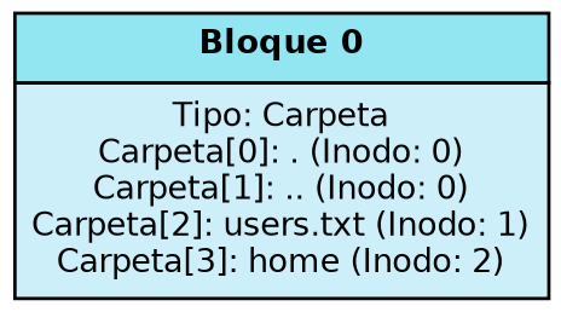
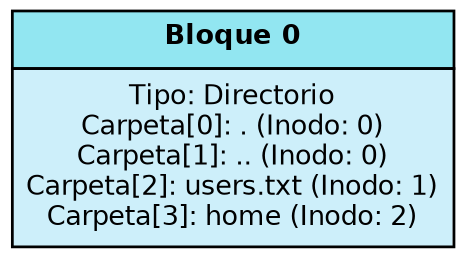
  digraph {
    bgcolor="#ffffff"
    pencolor="#333333"
    penwidth=2.0
    rankdir=LR
    style=rounded
    fontname="DejaVu Sans"
-   n1 [fontname="DejaVu Sans" fontsize=10 label=<             <TABLE BORDER="0" CELLBORDER="1" CELLSPACING="0" CELLPADDING="4" BGCOLOR="#CDEFFA">                 <TR><TD COLSPAN="1" BGCOLOR="#92E6F1"><B>Bloque 0</B></TD></TR>                 <TR><TD ALIGN="LEFT">Tipo: Carpeta<br/>Carpeta[0]: . (Inodo: 0)<br/>Carpeta[1]: .. (Inodo: 0)<br/>Carpeta[2]: users.txt (Inodo: 1)<br/>Carpeta[3]: home (Inodo: 2)<br/></TD></TR>             </TABLE>         > shape=plain style=filled]
+   n1 [fontname="DejaVu Sans" fontsize=10 label=<             <TABLE BORDER="0" CELLBORDER="1" CELLSPACING="0" CELLPADDING="4" BGCOLOR="#CDEFFA">                 <TR><TD COLSPAN="1" BGCOLOR="#92E6F1"><B>Bloque 0</B></TD></TR>                 <TR><TD ALIGN="LEFT">Tipo: Directorio<br/>Carpeta[0]: . (Inodo: 0)<br/>Carpeta[1]: .. (Inodo: 0)<br/>Carpeta[2]: users.txt (Inodo: 1)<br/>Carpeta[3]: home (Inodo: 2)<br/></TD></TR>             </TABLE>         > shape=plain style=filled]
  }
